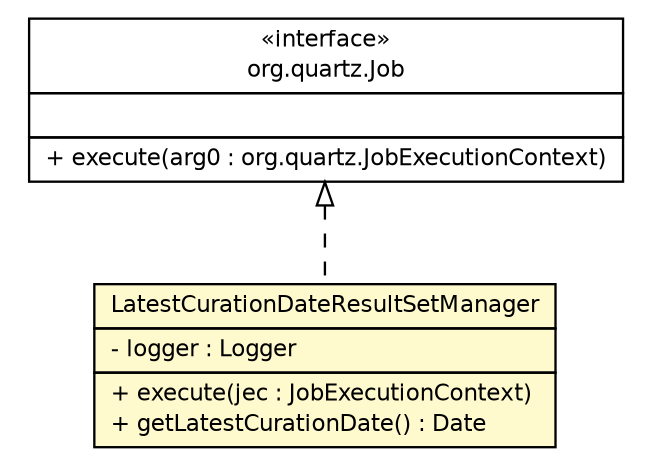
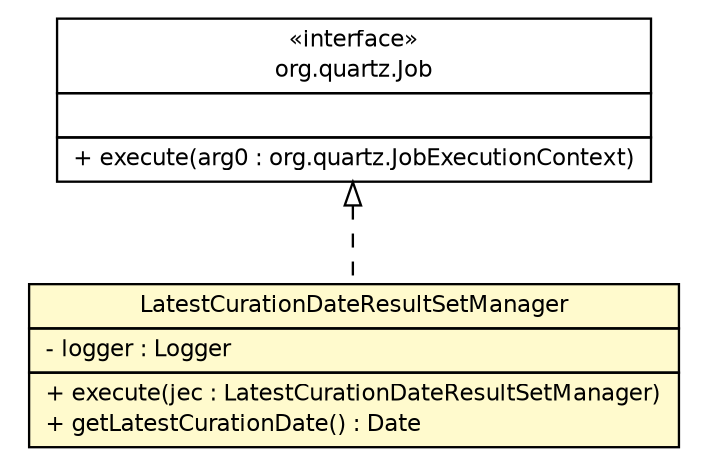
  digraph {
    node [fontcolor=black fontname=Helvetica fontsize=10.0 shape=plaintext]
-   n1 [label=<<table border="0" cellborder="1" cellspacing="0" cellpadding="2" port="p" bgcolor="lemonChiffon" href="./LatestCurationDateResultSetManager.html"> 		<tr><td><table border="0" cellspacing="0" cellpadding="1"> 			<tr><td> LatestCurationDateResultSetManager </td></tr> 		</table></td></tr> 		<tr><td><table border="0" cellspacing="0" cellpadding="1"> 			<tr><td align="left"> - logger : Logger </td></tr> 		</table></td></tr> 		<tr><td><table border="0" cellspacing="0" cellpadding="1"> 			<tr><td align="left"> + execute(jec : JobExecutionContext) </td></tr> 			<tr><td align="left"> + getLatestCurationDate() : Date </td></tr> 		</table></td></tr> 		</table>>]
+   n1 [label=<<table border="0" cellborder="1" cellspacing="0" cellpadding="2" port="p" bgcolor="lemonChiffon" href="./LatestCurationDateResultSetManager.html"> 		<tr><td><table border="0" cellspacing="0" cellpadding="1"> 			<tr><td> LatestCurationDateResultSetManager </td></tr> 		</table></td></tr> 		<tr><td><table border="0" cellspacing="0" cellpadding="1"> 			<tr><td align="left"> - logger : Logger </td></tr> 		</table></td></tr> 		<tr><td><table border="0" cellspacing="0" cellpadding="1"> 			<tr><td align="left"> + execute(jec : LatestCurationDateResultSetManager) </td></tr> 			<tr><td align="left"> + getLatestCurationDate() : Date </td></tr> 		</table></td></tr> 		</table>>]
    n2 [label=<<table border="0" cellborder="1" cellspacing="0" cellpadding="2" port="p" href="http://java.sun.com/j2se/1.4.2/docs/api/org/quartz/Job.html"> 		<tr><td><table border="0" cellspacing="0" cellpadding="1"> 			<tr><td> &laquo;interface&raquo; </td></tr> 			<tr><td> org.quartz.Job </td></tr> 		</table></td></tr> 		<tr><td><table border="0" cellspacing="0" cellpadding="1"> 			<tr><td align="left">  </td></tr> 		</table></td></tr> 		<tr><td><table border="0" cellspacing="0" cellpadding="1"> 			<tr><td align="left"> + execute(arg0 : org.quartz.JobExecutionContext) </td></tr> 		</table></td></tr> 		</table>>]
    n2 -> n1 [arrowtail=empty dir=back fontname=Helvetica fontsize=10 headport=p labelfontname=Helvetica labelfontsize=10 style=dashed tailport=p]
  }
